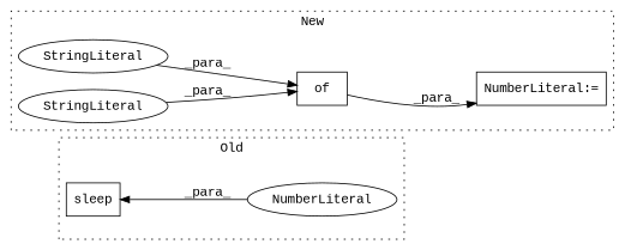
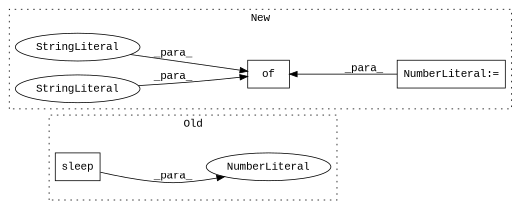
  digraph {
    fontname="Liberation Mono"
    rankdir=LR
    node [a=32 fontname="Liberation Mono" l=13 shape=box]
    edge [fontname="Liberation Mono"]
    n1 [l="6,1" label=sleep s="2340,2350"]
    n2 [a=34 l=4 label=NumberLiteral s=2346 shape=ellipse]
    n3 [l="3,1" label=of s="1176,1229"]
    n4 [a=45 label=StringLiteral s=1205 shape=ellipse]
    n5 [a=7 l=1 label="NumberLiteral:=" s=1247]
    n6 [a=45 label=StringLiteral s=1189 shape=ellipse]
    subgraph cluster_1 {
      label=Old
      style=dotted
      n1
      n2
    }
    subgraph cluster_2 {
      label=New
      style=dotted
      n3
      n4
      n5
      n6
    }
-   n2 -> n1 [label=_para_]
-   n3 -> n5 [label=_para_]
+   n1 -> n2 [label=_para_]
+   n5 -> n3 [label=_para_]
    n4 -> n3 [label=_para_]
    n6 -> n3 [label=_para_]
  }
